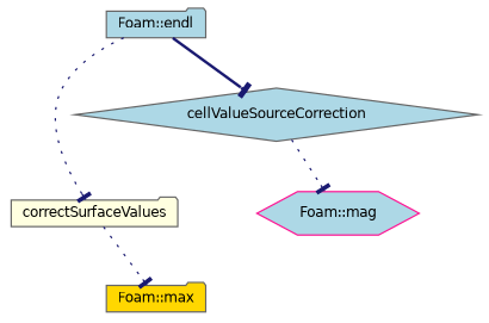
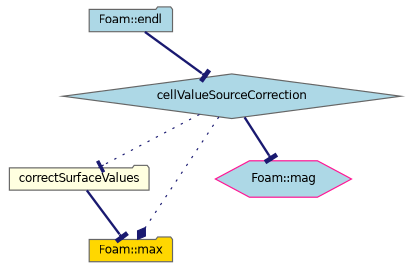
  digraph {
    rankdir=TB
    node [color=gray40 fillcolor=lightblue fontname=Helvetica fontsize=10 shape=folder style=filled]
    edge [arrowhead=tee color=midnightblue fontname=Helvetica fontsize=10 labelfontname=Helvetica labelfontsize=10 style=bold]
    n1 [fontcolor=black height=0.2 label=cellValueSourceCorrection shape=diamond width=0.4]
    n2 [fillcolor=lightyellow height=0.2 label=correctSurfaceValues width=0.4]
    n3 [fillcolor=gold height=0.2 label="Foam::max" width=0.4]
    n4 [color=deeppink height=0.2 label="Foam::mag" shape=hexagon width=0.4]
    n5 [height=0.2 label="Foam::endl" width=0.4]
-   n5 -> n2 [style=dotted]
-   n1 -> n4 [style=dotted]
-   n2 -> n3 [style=dotted]
+   n1 -> n2 [style=dotted]
+   n1 -> n3 [arrowhead=diamond style=dotted]
+   n1 -> n4
+   n2 -> n3
    n5 -> n1
  }
